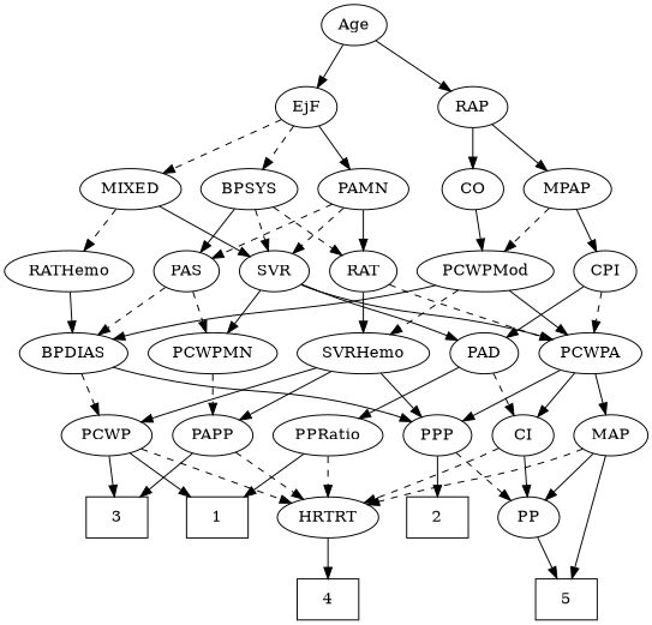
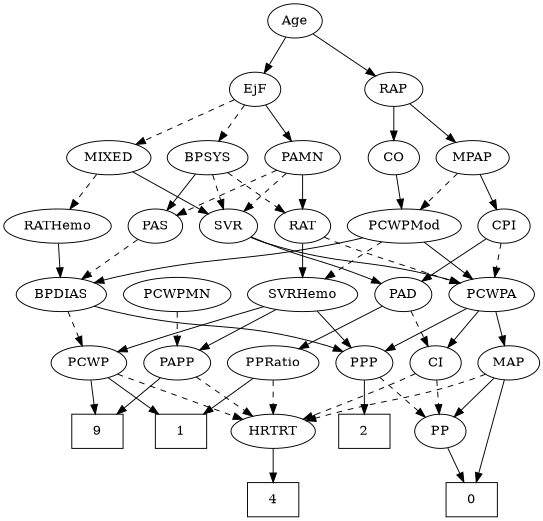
  strict digraph {
    edge [style=solid]
    1 [height=0.5 shape=box width=0.75]
    2 [height=0.5 shape=box width=0.75]
-   3 [height=0.5 shape=box width=0.75]
+   3 [height=0.5 shape=box width=0.75 label=9]
    4 [height=0.5 shape=box width=0.75]
-   5 [height=0.5 shape=box width=0.75]
+   5 [height=0.5 shape=box width=0.75 label=0]
    Age [height=0.5 width=0.75]
    EjF [height=0.5 width=0.75]
    RAP [height=0.5 width=0.77632]
    MIXED [height=0.5 width=1.1193]
    BPSYS [height=0.5 width=1.0471]
    PAMN [height=0.5 width=1.011]
    MPAP [height=0.5 width=0.97491]
    CO [height=0.5 width=0.75]
    RATHemo [height=0.5 width=1.3721]
    SVR [height=0.5 width=0.77632]
    PAS [height=0.5 width=0.75]
    RAT [height=0.5 width=0.75827]
    CPI [height=0.5 width=0.75]
    PCWPMod [height=0.5 width=1.4443]
    BPDIAS [height=0.5 width=1.1735]
    PCWPA [height=0.5 width=1.1555]
    PAD [height=0.5 width=0.79437]
    PCWPMN [height=0.5 width=1.3902]
    SVRHemo [height=0.5 width=1.3902]
    PCWP [height=0.5 width=0.97491]
    PPP [height=0.5 width=0.75]
    CI [height=0.5 width=0.75]
    MAP [height=0.5 width=0.84854]
    PPRatio [height=0.5 width=1.1013]
    PAPP [height=0.5 width=0.88464]
    HRTRT [height=0.5 width=1.1013]
    PP [height=0.5 width=0.75]
    Age -> EjF
    Age -> RAP
    EjF -> MIXED [style=dashed]
    EjF -> BPSYS [style=dashed]
    EjF -> PAMN
    RAP -> MPAP
    RAP -> CO
    MIXED -> RATHemo [style=dashed]
    MIXED -> SVR
    BPSYS -> SVR [style=dashed]
    BPSYS -> PAS
    BPSYS -> RAT [style=dashed]
    PAMN -> SVR [style=dashed]
    PAMN -> PAS [style=dashed]
    PAMN -> RAT
    MPAP -> CPI
    MPAP -> PCWPMod [style=dashed]
    CO -> PCWPMod
    RATHemo -> BPDIAS
    SVR -> PCWPA
    SVR -> PAD
-   SVR -> PCWPMN
    PAS -> BPDIAS [style=dashed]
-   PAS -> PCWPMN [style=dashed]
    RAT -> PCWPA [style=dashed]
    RAT -> SVRHemo
    CPI -> PCWPA [style=dashed]
    CPI -> PAD
    PCWPMod -> BPDIAS
    PCWPMod -> PCWPA
    PCWPMod -> SVRHemo [style=dashed]
    BPDIAS -> PCWP [style=dashed]
    BPDIAS -> PPP
    PCWPA -> PPP
    PCWPA -> CI
    PCWPA -> MAP
    PAD -> CI [style=dashed]
    PAD -> PPRatio
    PCWPMN -> PAPP [style=dashed]
    SVRHemo -> PCWP
    SVRHemo -> PPP
    SVRHemo -> PAPP
    PCWP -> 1
    PCWP -> 3
    PCWP -> HRTRT [style=dashed]
    PPP -> 2
    PPP -> PP [style=dashed]
    CI -> HRTRT [style=dashed]
-   CI -> PP
+   CI -> PP [style=dashed]
    MAP -> 5
    MAP -> HRTRT [style=dashed]
    MAP -> PP
    PPRatio -> 1
    PPRatio -> HRTRT [style=dashed]
    PAPP -> 3
    PAPP -> HRTRT [style=dashed]
    HRTRT -> 4
    PP -> 5
  }
